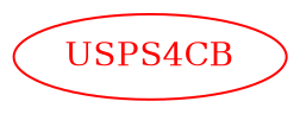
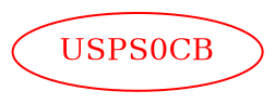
  digraph {
    concentrate=true
    rankdir=LR
    ranksep=2.0
    splines=ortho
-   USPS4CB [fontcolor=red color=red]
+   USPS4CB [fontcolor=red color=red label=USPS0CB]
  }
